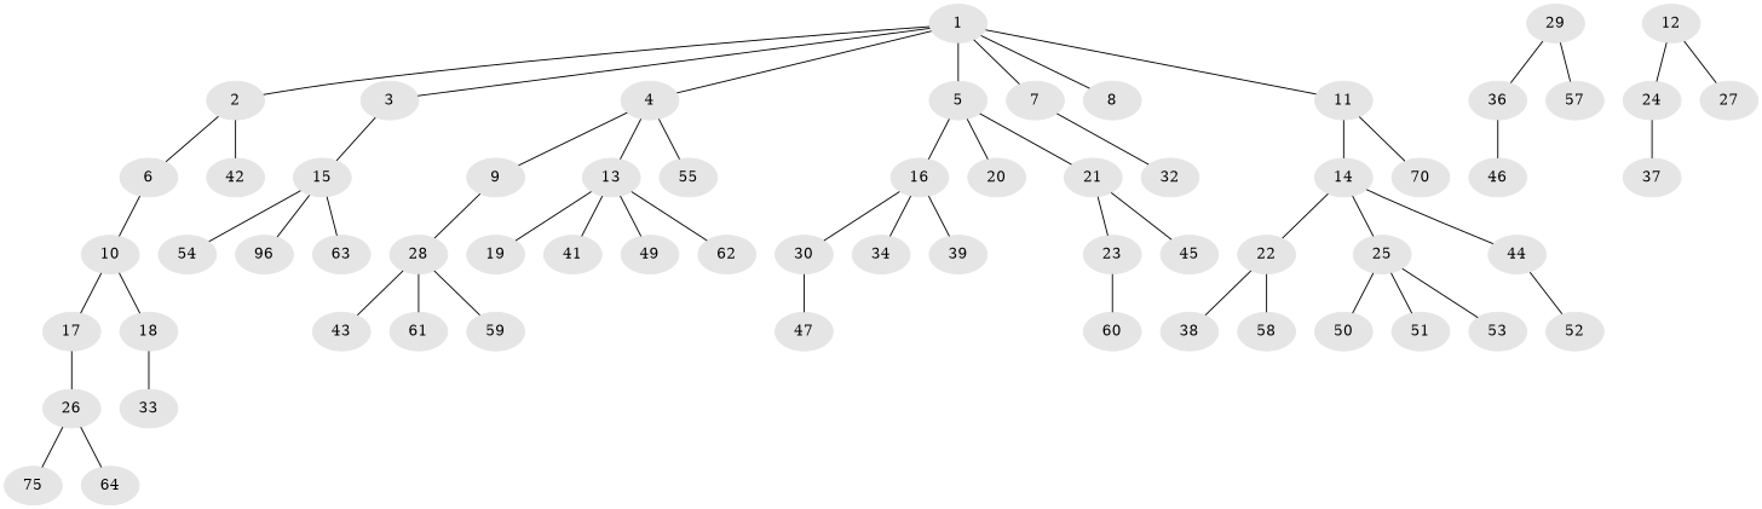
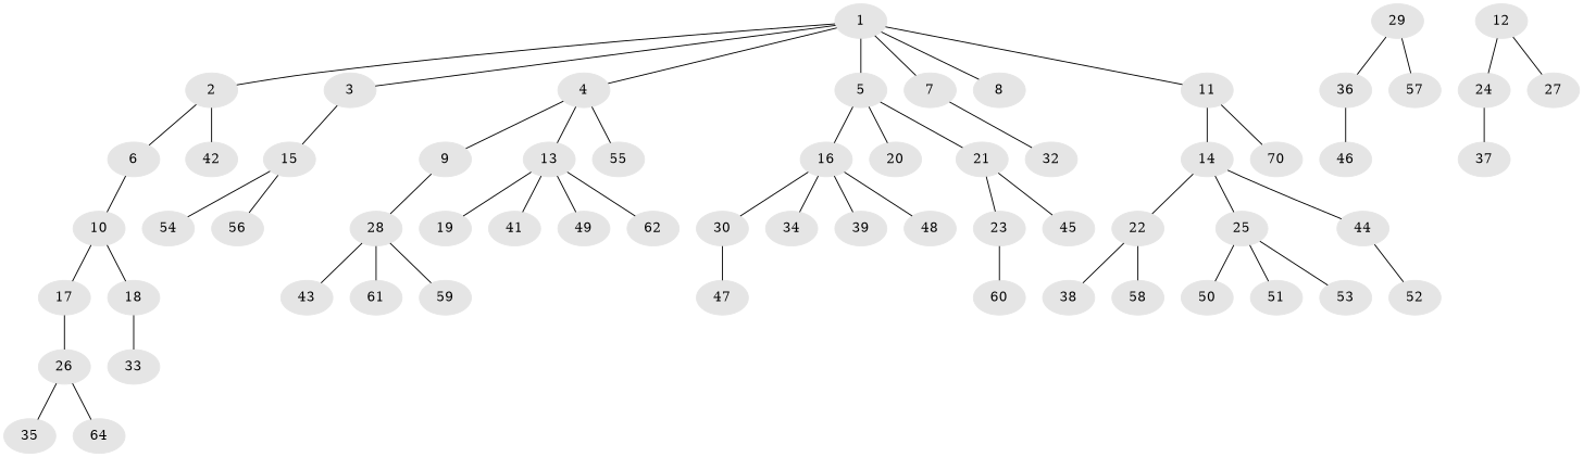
  graph {
    node [color=gray90 style=filled]
    1
    2
    3
    4
    5
    7
    8
    11
    6
    42
    15
    9
    13
    55
    16
    20
    21
    32
    14
    n20 [label=70]
    10
    54
-   56 [label=96]
-   63
+   56
    29
    36
    57
    28
    19
    41
    49
    62
    30
    34
    39
+   48
    23
    45
    17
    18
    43
    61
    59
    26
    33
    12
    24
    27
    22
    25
    44
    37
    38
    58
    50
    51
    53
    52
    47
-   35 [label=75]
+   35
    64
    60
    46
    1 -- 2
    1 -- 3
    1 -- 4
    1 -- 5
    1 -- 7
    1 -- 8
    1 -- 11
    2 -- 6
    2 -- 42
    3 -- 15
    4 -- 9
    4 -- 13
    4 -- 55
    5 -- 16
    5 -- 20
    5 -- 21
    7 -- 32
    11 -- 14
    11 -- n20
    6 -- 10
    15 -- 54
    15 -- 56
-   15 -- 63
    9 -- 28
    13 -- 19
    13 -- 41
    13 -- 49
    13 -- 62
    16 -- 30
    16 -- 34
    16 -- 39
+   16 -- 48
    21 -- 23
    21 -- 45
    14 -- 22
    14 -- 25
    14 -- 44
    10 -- 17
    10 -- 18
    29 -- 36
    29 -- 57
    36 -- 46
    28 -- 43
    28 -- 61
    28 -- 59
    30 -- 47
    23 -- 60
    17 -- 26
    18 -- 33
    26 -- 35
    26 -- 64
    12 -- 24
    12 -- 27
    24 -- 37
    22 -- 38
    22 -- 58
    25 -- 50
    25 -- 51
    25 -- 53
    44 -- 52
  }
